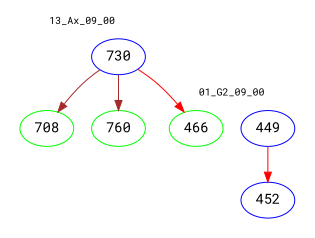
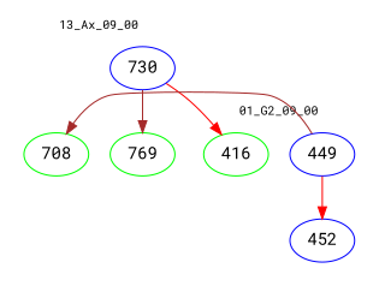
  digraph {
    fontname="Roboto Mono"
    node [color=blue fontname="Roboto Mono"]
    edge [color=brown fontname="Roboto Mono"]
    n1 [label=730]
    n2 [color=green label=708]
-   n3 [color=green label=760]
+   n3 [color=green label=769]
    n4 [label=449]
-   n5 [color=green label=466]
+   n5 [color=green label=416]
    n6 [label=452]
    subgraph cluster_1 {
      color=white
      fontsize=10
      label="13_Ax_09_00"
      n1
      n2
      n3
    }
    subgraph cluster_2 {
      color=white
      fontsize=10
      label="01_G2_09_00"
      n4
      n5
      n6
    }
-   n1 -> n2
+   n4 -> n2
    n1 -> n3
    n1 -> n5 [color=red]
    n4 -> n6 [color=red]
  }
